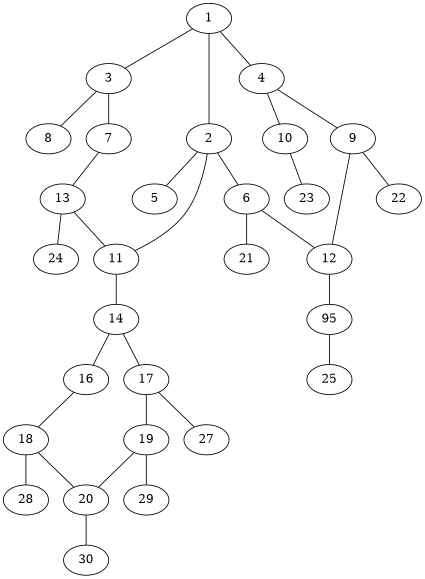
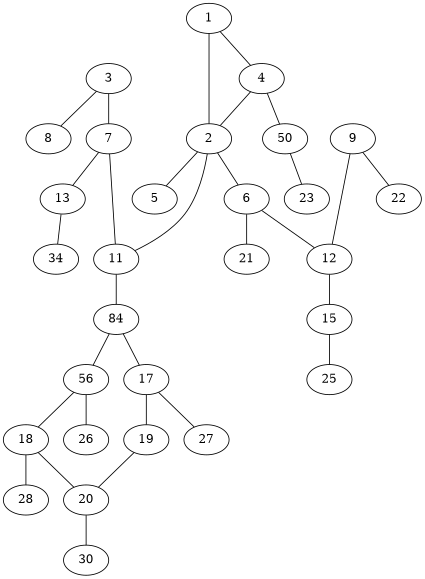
  graph {
    node [chem=C]
    edge [valence=1]
    1
    2
    3
    4
    5 [chem=O]
    6
    11
    7
    8 [chem=O]
    9
-   10 [chem=O]
+   10 [chem=O label=50]
    12
    21 [chem=H]
    13 [chem=O]
    22 [chem=H]
    23 [chem=H]
-   14
-   15 [chem=O label=95]
-   24 [chem=H]
-   16
+   14 [label=84]
+   15 [chem=O]
+   24 [chem=H label=34]
+   16 [label=56]
    17
    25 [chem=H]
    18
+   26 [chem=H]
    19
    27 [chem=H]
    20
    28 [chem=H]
-   29 [chem=H]
    30 [chem=H]
    1 -- 2 [valence=2]
-   1 -- 3
    1 -- 4
    2 -- 5
    2 -- 6
    2 -- 11
    3 -- 7
    3 -- 8 [valence=2]
-   4 -- 9 [valence=2]
+   4 -- 2 [valence=2]
    4 -- 10
    6 -- 12 [valence=2]
    6 -- 21
    11 -- 14
-   13 -- 11 [valence=2]
+   7 -- 11 [valence=2]
    7 -- 13
    9 -- 12
    9 -- 22
    10 -- 23
    12 -- 15
    13 -- 24
    14 -- 16 [valence=2]
    14 -- 17
    15 -- 25
    16 -- 18
+   16 -- 26
    17 -- 19 [valence=2]
    17 -- 27
    18 -- 20 [valence=2]
    18 -- 28
    19 -- 20
-   19 -- 29
    20 -- 30
  }
